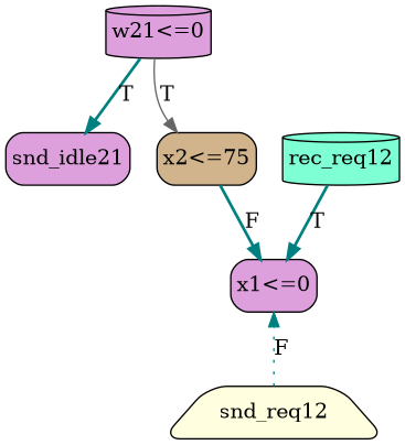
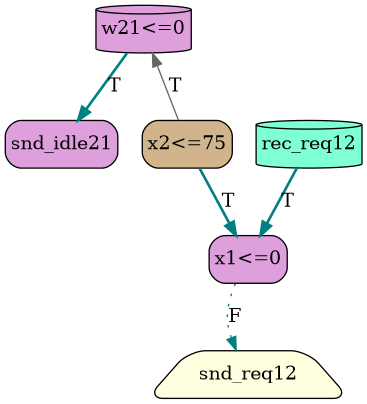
  digraph {
    node [fillcolor=plum margin="0.05,0.05" shape=box style="rounded,filled"]
    edge [color=teal style=bold]
    n1 [label=snd_idle21]
    n2 [label="w21<=0" shape=cylinder]
    n3 [fillcolor=aquamarine label=rec_req12 shape=cylinder]
    n4 [label="x1<=0"]
    n5 [fillcolor=lightyellow label=snd_req12 shape=trapezium]
    n6 [fillcolor=tan label="x2<=75"]
    n2 -> n1 [label=T]
    n3 -> n4 [label=T]
-   n5 -> n4 [label=F style=dotted]
-   n2 -> n6 [color=gray40 label=T style=solid]
-   n6 -> n4 [label=F]
+   n4 -> n5 [label=F style=dotted]
+   n6 -> n2 [color=gray40 label=T style=solid]
+   n6 -> n4 [label=T]
  }
